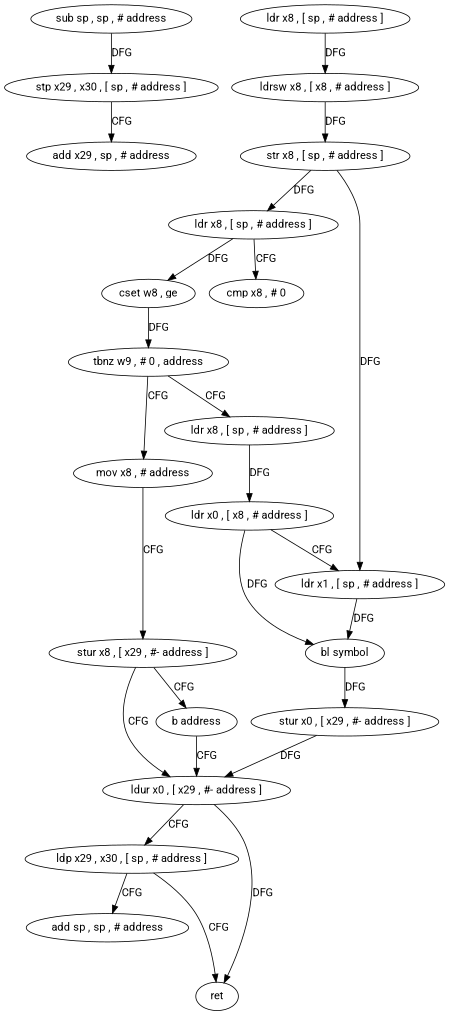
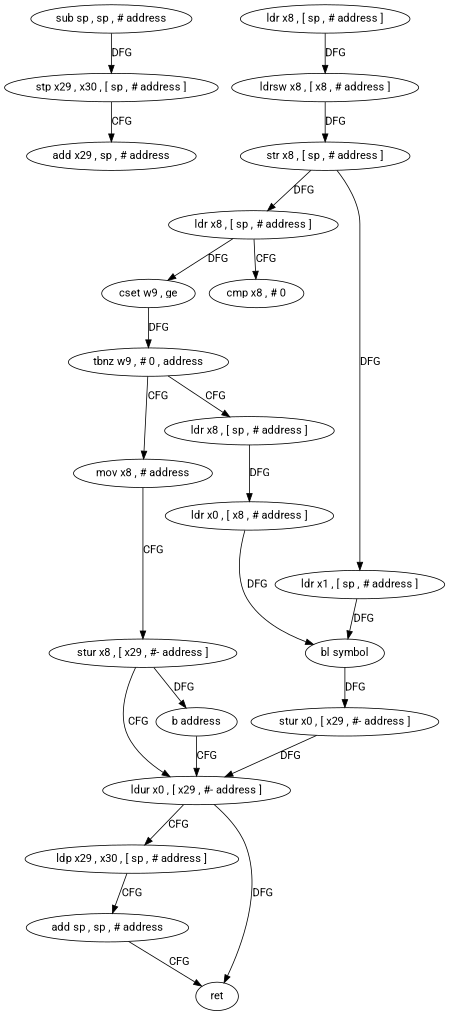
  digraph {
    fontname=Roboto
    node [fontname=Roboto]
    edge [fontname=Roboto]
    n1 [label="sub sp , sp , # address"]
    n2 [label="stp x29 , x30 , [ sp , # address ]"]
    n3 [label="add x29 , sp , # address"]
    n4 [label="ldr x8 , [ sp , # address ]"]
    n5 [label="ldrsw x8 , [ x8 , # address ]"]
    n6 [label="ldr x8 , [ sp , # address ]"]
    n7 [label="ldr x0 , [ x8 , # address ]"]
    n8 [label="str x8 , [ sp , # address ]"]
    n9 [label="ldr x8 , [ sp , # address ]"]
    n10 [label="ldr x1 , [ sp , # address ]"]
    n11 [label="cmp x8 , # 0"]
-   n12 [label="cset w8 , ge"]
+   n12 [label="cset w9 , ge"]
    n13 [label="bl symbol"]
    n14 [label="tbnz w9 , # 0 , address"]
    n15 [label="mov x8 , # address"]
    n16 [label="stur x8 , [ x29 , #- address ]"]
    n17 [label="ldur x0 , [ x29 , #- address ]"]
    n18 [label="b address"]
    n19 [label="stur x0 , [ x29 , #- address ]"]
    n20 [label="ldp x29 , x30 , [ sp , # address ]"]
    n21 [label=ret]
    n22 [label="add sp , sp , # address"]
    n1 -> n2 [label=DFG]
    n2 -> n3 [label=CFG]
    n4 -> n5 [label=DFG]
    n5 -> n8 [label=DFG]
    n6 -> n7 [label=DFG]
-   n7 -> n10 [label=CFG]
    n7 -> n13 [label=DFG]
    n8 -> n9 [label=DFG]
    n8 -> n10 [label=DFG]
    n9 -> n11 [label=CFG]
    n9 -> n12 [label=DFG]
    n10 -> n13 [label=DFG]
    n12 -> n14 [label=DFG]
    n13 -> n19 [label=DFG]
    n14 -> n6 [label=CFG]
    n14 -> n15 [label=CFG]
    n15 -> n16 [label=CFG]
    n16 -> n17 [label=CFG]
-   n16 -> n18 [label=CFG]
+   n16 -> n18 [label=DFG]
    n17 -> n20 [label=CFG]
    n17 -> n21 [label=DFG]
    n18 -> n17 [label=CFG]
    n19 -> n17 [label=DFG]
    n20 -> n22 [label=CFG]
-   n20 -> n21 [label=CFG]
+   n22 -> n21 [label=CFG]
  }
